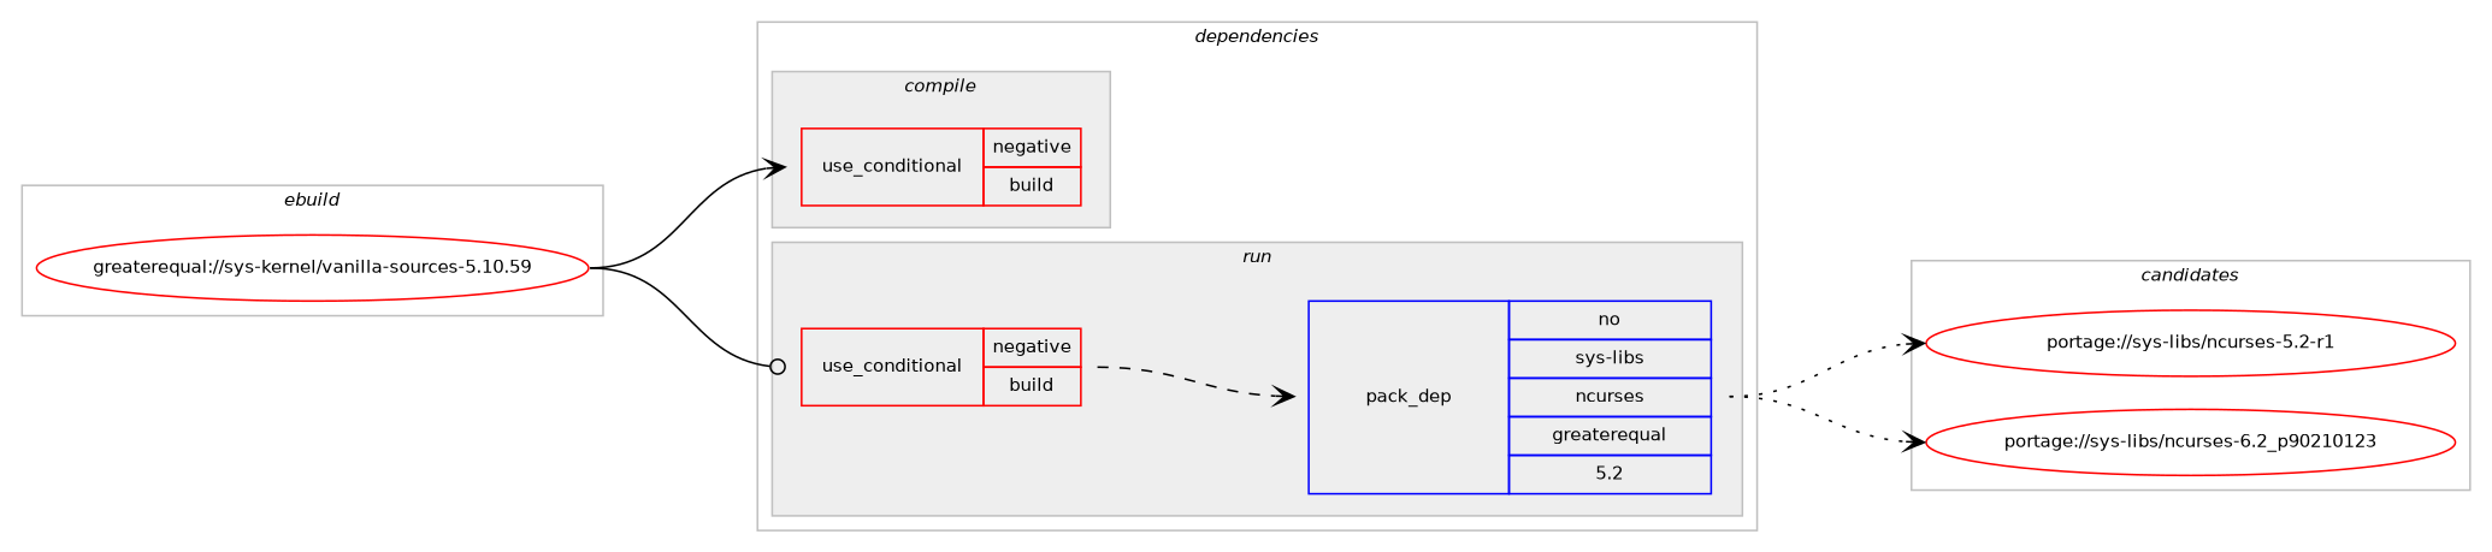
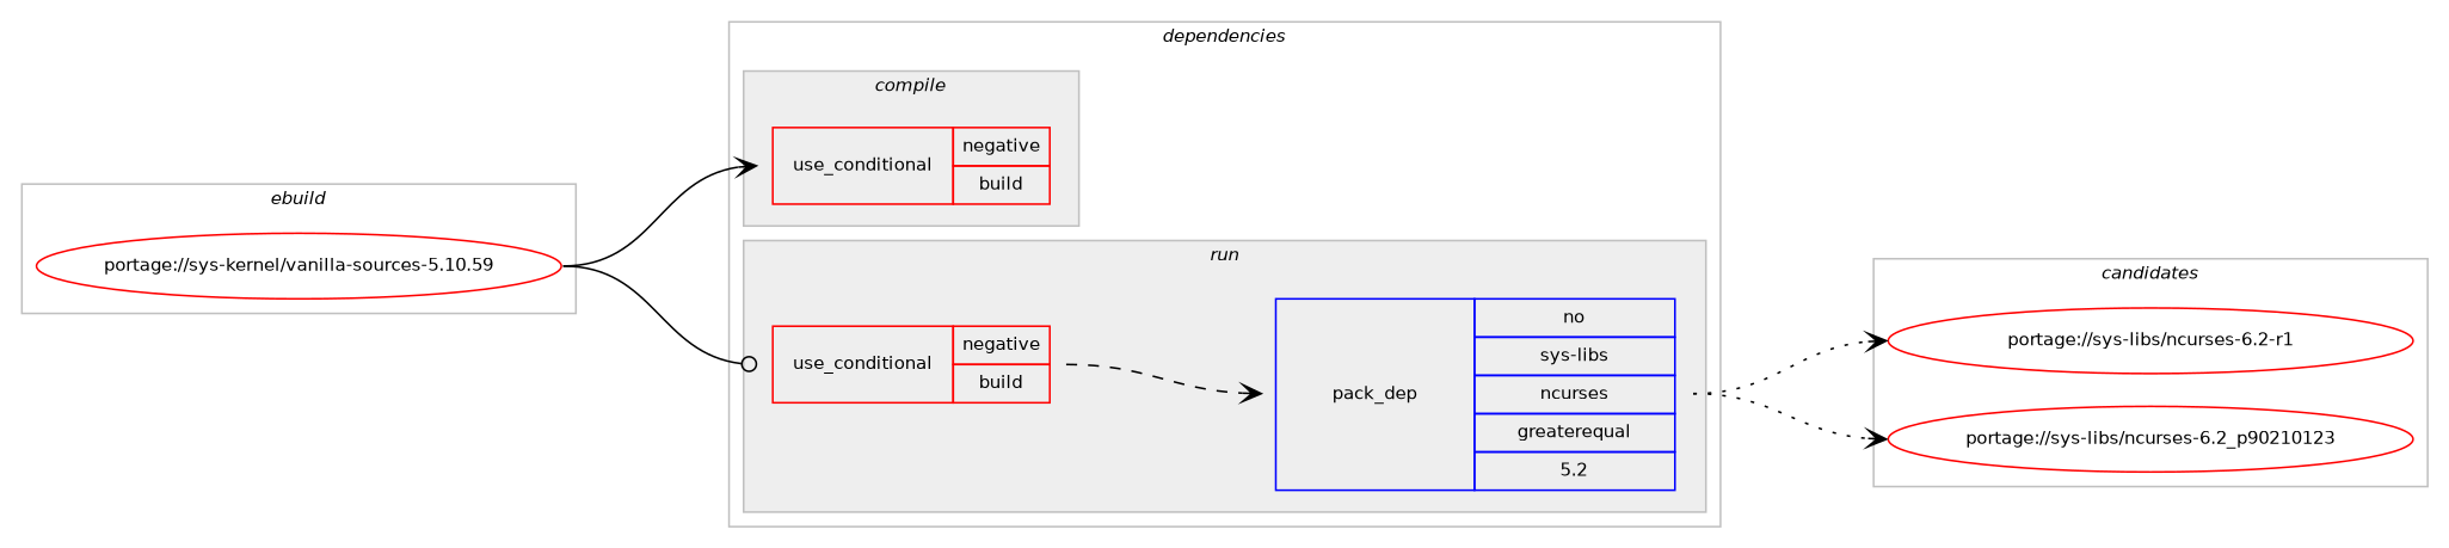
  digraph {
    compound=true
    concentrate=true
    fontname=Helvetica
    fontsize=10
    newrank=true
    rankdir=LR
    ranksep=1.5
    node [color=red fontname=Helvetica fontsize=10]
    edge [arrowhead=vee headport=w style=solid tailport=e weight=20]
-   n1 [label="greaterequal://sys-kernel/vanilla-sources-5.10.59" width=4]
+   n1 [label="portage://sys-kernel/vanilla-sources-5.10.59" width=4]
    n2 [label=<<TABLE BORDER="0" CELLBORDER="1" CELLSPACING="0" CELLPADDING="4"><TR><TD ROWSPAN="3" CELLPADDING="10">use_conditional</TD></TR><TR><TD>negative</TD></TR><TR><TD>build</TD></TR></TABLE>> shape=none]
    n3 [color=blue label=<<TABLE BORDER="0" CELLBORDER="1" CELLSPACING="0" CELLPADDING="4" WIDTH="220"><TR><TD ROWSPAN="6" CELLPADDING="30">pack_dep</TD></TR><TR><TD WIDTH="110">no</TD></TR><TR><TD>sys-libs</TD></TR><TR><TD>ncurses</TD></TR><TR><TD>greaterequal</TD></TR><TR><TD>5.2</TD></TR></TABLE>> shape=none]
    n4 [label=<<TABLE BORDER="0" CELLBORDER="1" CELLSPACING="0" CELLPADDING="4"><TR><TD ROWSPAN="3" CELLPADDING="10">use_conditional</TD></TR><TR><TD>negative</TD></TR><TR><TD>build</TD></TR></TABLE>> shape=none]
-   n5 [label="portage://sys-libs/ncurses-5.2-r1" width=4]
+   n5 [label="portage://sys-libs/ncurses-6.2-r1" width=4]
    n6 [label="portage://sys-libs/ncurses-6.2_p90210123" width=4]
    subgraph cluster_1 {
      color=gray
      label=<<i>ebuild</i>>
      rank=same
      n1
    }
    subgraph cluster_2 {
      color=gray
      label=<<i>dependencies</i>>
      subgraph cluster_3 {
        color=gray
        fillcolor="#eeeeee"
        label=<<i>compile</i>>
        style=filled
        subgraph sub_4 {
          color=gray
          fillcolor="#eeeeee"
          label=<<i>compile</i>>
          style=filled
          n2
        }
      }
      subgraph cluster_5 {
        color=gray
        fillcolor="#eeeeee"
        label=<<i>compile and run</i>>
        style=filled
      }
      subgraph cluster_6 {
        color=gray
        fillcolor="#eeeeee"
        label=<<i>run</i>>
        style=filled
        subgraph sub_7 {
          color=gray
          fillcolor="#eeeeee"
          label=<<i>run</i>>
          style=filled
          n4
          subgraph sub_8 {
            color=gray
            fillcolor="#eeeeee"
            label=<<i>run</i>>
            style=filled
            n3
          }
        }
      }
    }
    subgraph cluster_9 {
      color=gray
      label=<<i>candidates</i>>
      rank=same
      subgraph sub_10 {
        color=black
        label=<<i>candidates</i>>
        nodesep=1
        rank=same
        n5
        n6
      }
    }
    n1 -> n2
    n1 -> n4 [arrowhead=odot]
    n3 -> n5 [style=dotted weight=100]
    n3 -> n6 [style=dotted weight=100]
    n4 -> n3 [style=dashed]
  }
